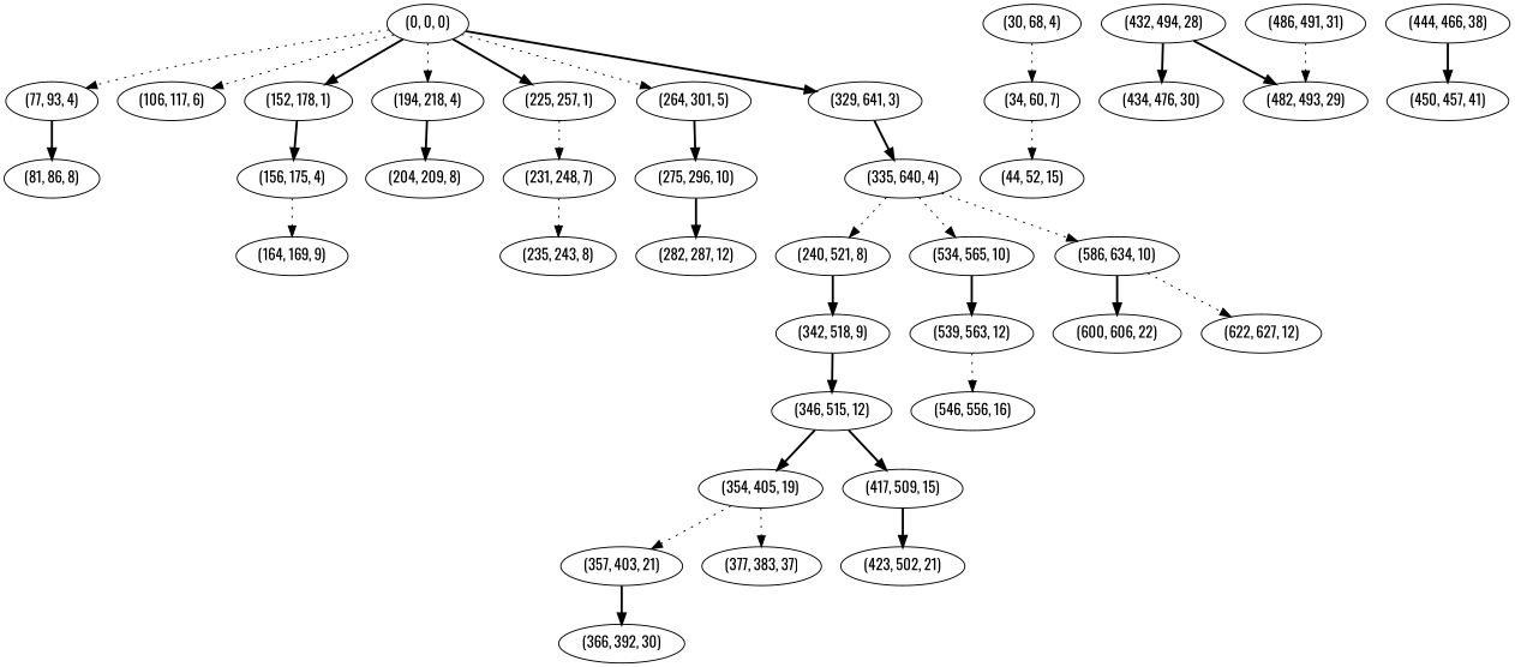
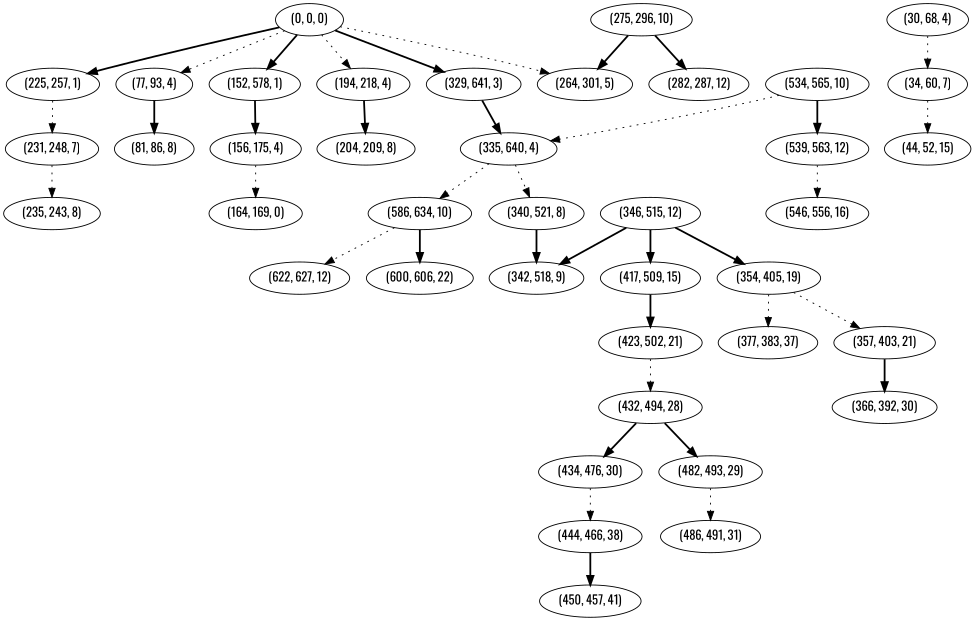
  digraph {
    fontname=Oswald
    node [fontname=Oswald]
    edge [fontname=Oswald style=bold]
    "(0, 0, 0)"
    "(77, 93, 4)"
-   "(106, 117, 6)"
-   "(152, 178, 1)"
+   "(152, 178, 1)" [label="(152, 578, 1)"]
    "(194, 218, 4)"
    "(225, 257, 1)"
    "(264, 301, 5)"
    "(329, 641, 3)"
    "(81, 86, 8)"
    "(156, 175, 4)"
    "(204, 209, 8)"
    "(231, 248, 7)"
    "(275, 296, 10)"
    "(335, 640, 4)"
    "(30, 68, 4)"
    "(34, 60, 7)"
    "(44, 52, 15)"
-   "(164, 169, 9)"
+   "(164, 169, 9)" [label="(164, 169, 0)"]
    "(235, 243, 8)"
    "(282, 287, 12)"
-   "(340, 521, 8)" [label="(240, 521, 8)"]
+   "(340, 521, 8)"
    "(534, 565, 10)"
    "(586, 634, 10)"
    "(342, 518, 9)"
    "(539, 563, 12)"
    "(600, 606, 22)"
    "(622, 627, 12)"
    "(346, 515, 12)"
    "(354, 405, 19)"
    "(417, 509, 15)"
    "(357, 403, 21)"
    "(377, 383, 37)"
    "(423, 502, 21)"
    "(366, 392, 30)"
    "(432, 494, 28)"
    "(434, 476, 30)"
    "(482, 493, 29)"
    "(444, 466, 38)"
    "(486, 491, 31)"
    "(450, 457, 41)"
    "(546, 556, 16)"
    "(0, 0, 0)" -> "(77, 93, 4)" [style=dotted]
-   "(0, 0, 0)" -> "(106, 117, 6)" [style=dotted]
    "(0, 0, 0)" -> "(152, 178, 1)"
    "(0, 0, 0)" -> "(194, 218, 4)" [style=dotted]
    "(0, 0, 0)" -> "(225, 257, 1)"
    "(0, 0, 0)" -> "(264, 301, 5)" [style=dotted]
    "(0, 0, 0)" -> "(329, 641, 3)"
    "(77, 93, 4)" -> "(81, 86, 8)"
    "(152, 178, 1)" -> "(156, 175, 4)"
    "(194, 218, 4)" -> "(204, 209, 8)"
    "(225, 257, 1)" -> "(231, 248, 7)" [style=dotted]
-   "(264, 301, 5)" -> "(275, 296, 10)"
+   "(275, 296, 10)" -> "(264, 301, 5)"
    "(329, 641, 3)" -> "(335, 640, 4)"
    "(156, 175, 4)" -> "(164, 169, 9)" [style=dotted]
    "(231, 248, 7)" -> "(235, 243, 8)" [style=dotted]
    "(275, 296, 10)" -> "(282, 287, 12)"
    "(335, 640, 4)" -> "(340, 521, 8)" [style=dotted]
-   "(335, 640, 4)" -> "(534, 565, 10)" [style=dotted]
+   "(534, 565, 10)" -> "(335, 640, 4)" [style=dotted]
    "(335, 640, 4)" -> "(586, 634, 10)" [style=dotted]
    "(30, 68, 4)" -> "(34, 60, 7)" [style=dotted]
    "(34, 60, 7)" -> "(44, 52, 15)" [style=dotted]
    "(340, 521, 8)" -> "(342, 518, 9)"
    "(534, 565, 10)" -> "(539, 563, 12)"
    "(586, 634, 10)" -> "(600, 606, 22)"
    "(586, 634, 10)" -> "(622, 627, 12)" [style=dotted]
-   "(342, 518, 9)" -> "(346, 515, 12)"
+   "(346, 515, 12)" -> "(342, 518, 9)"
    "(539, 563, 12)" -> "(546, 556, 16)" [style=dotted]
    "(346, 515, 12)" -> "(354, 405, 19)"
    "(346, 515, 12)" -> "(417, 509, 15)"
    "(354, 405, 19)" -> "(357, 403, 21)" [style=dotted]
    "(354, 405, 19)" -> "(377, 383, 37)" [style=dotted]
    "(417, 509, 15)" -> "(423, 502, 21)"
    "(357, 403, 21)" -> "(366, 392, 30)"
+   "(423, 502, 21)" -> "(432, 494, 28)" [style=dotted]
    "(432, 494, 28)" -> "(434, 476, 30)"
    "(432, 494, 28)" -> "(482, 493, 29)"
-   "(486, 491, 31)" -> "(482, 493, 29)" [style=dotted]
+   "(434, 476, 30)" -> "(444, 466, 38)" [style=dotted]
+   "(482, 493, 29)" -> "(486, 491, 31)" [style=dotted]
    "(444, 466, 38)" -> "(450, 457, 41)"
  }
